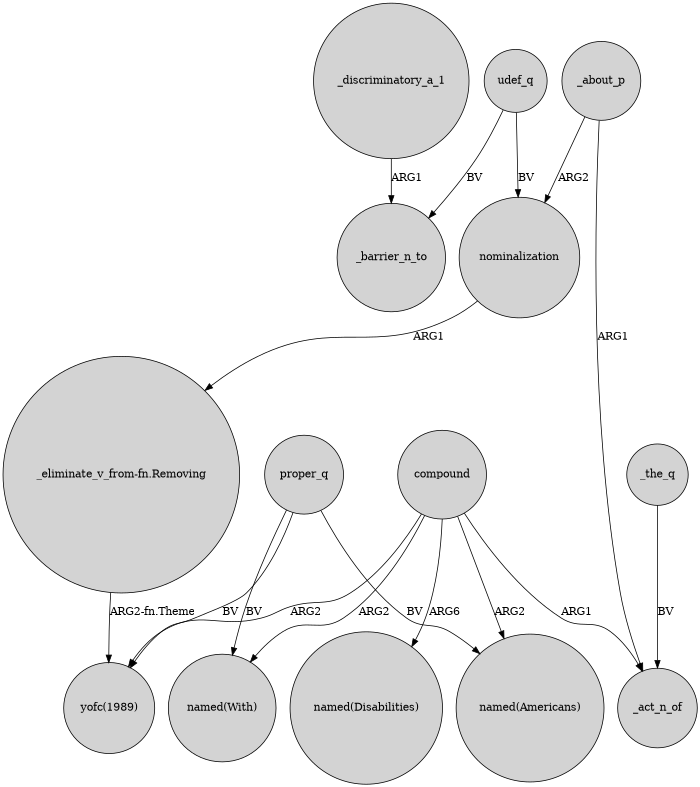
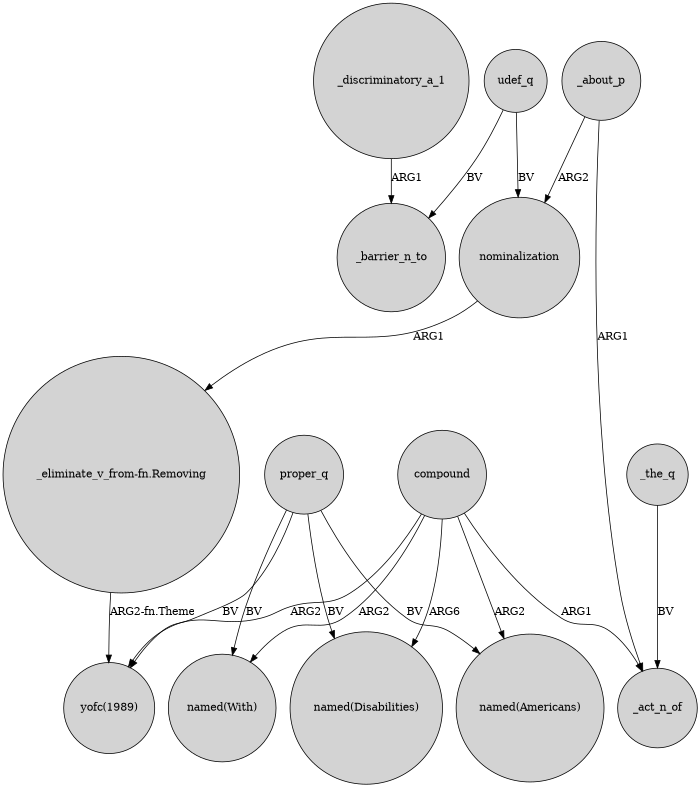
  digraph {
    node [shape=circle style=filled]
    _discriminatory_a_1
    _barrier_n_to
    proper_q
    "named(Americans)"
    "yofc(1989)"
    "named(With)"
    "named(Disabilities)"
    "_eliminate_v_from-fn.Removing"
    udef_q
    nominalization
    compound
    _act_n_of
    _about_p
    _the_q
    _discriminatory_a_1 -> _barrier_n_to [label=ARG1]
    proper_q -> "named(Americans)" [label=BV]
    proper_q -> "yofc(1989)" [label=BV]
    proper_q -> "named(With)" [label=BV]
+   proper_q -> "named(Disabilities)" [label=BV]
    "_eliminate_v_from-fn.Removing" -> "yofc(1989)" [label="ARG2-fn.Theme"]
    udef_q -> _barrier_n_to [label=BV]
    udef_q -> nominalization [label=BV]
    nominalization -> "_eliminate_v_from-fn.Removing" [label=ARG1]
    compound -> "named(Americans)" [label=ARG2]
    compound -> "yofc(1989)" [label=ARG2]
    compound -> "named(With)" [label=ARG2]
    compound -> "named(Disabilities)" [label=ARG6]
    compound -> _act_n_of [label=ARG1]
    _about_p -> nominalization [label=ARG2]
    _about_p -> _act_n_of [label=ARG1]
    _the_q -> _act_n_of [label=BV]
  }
